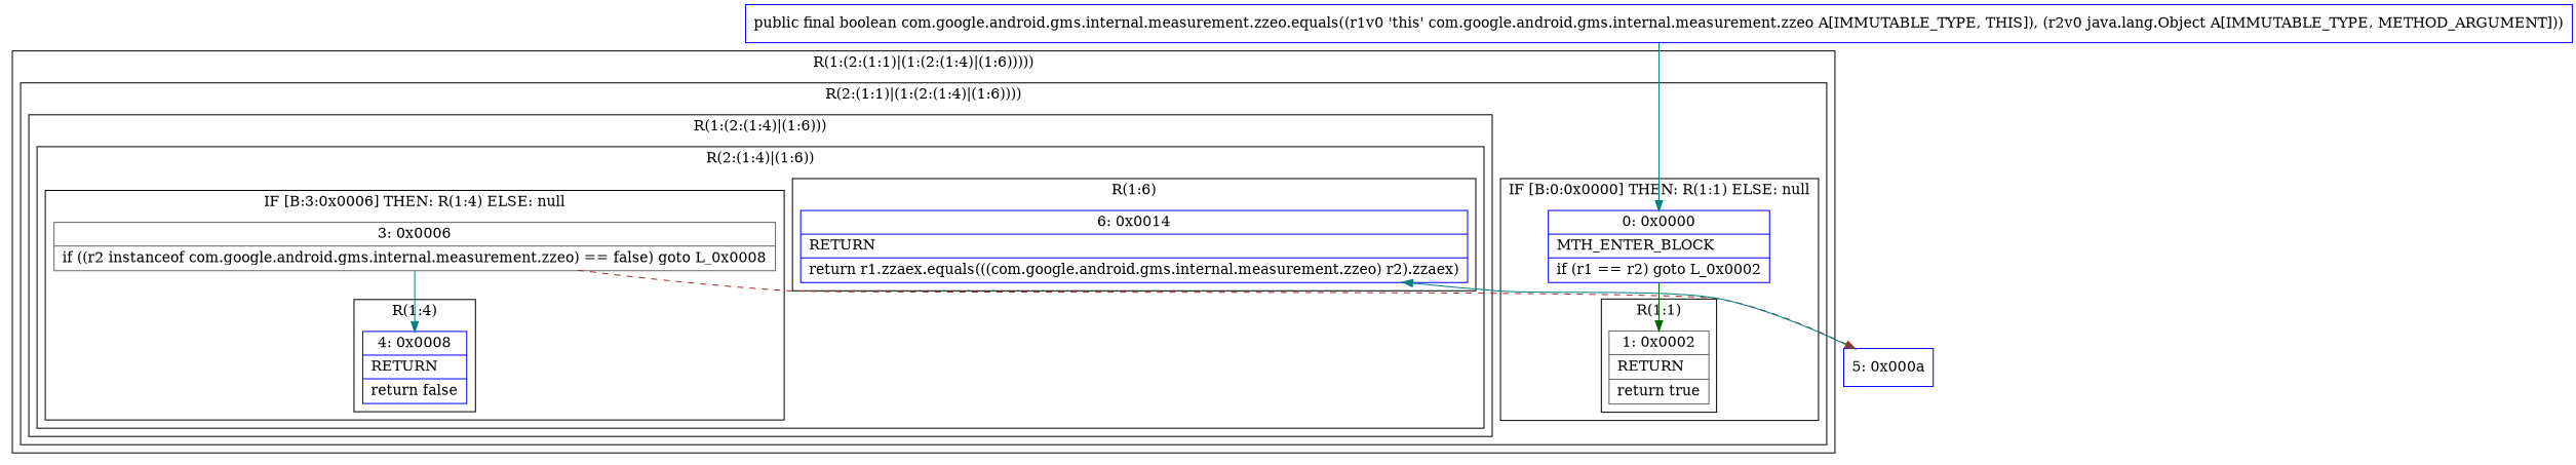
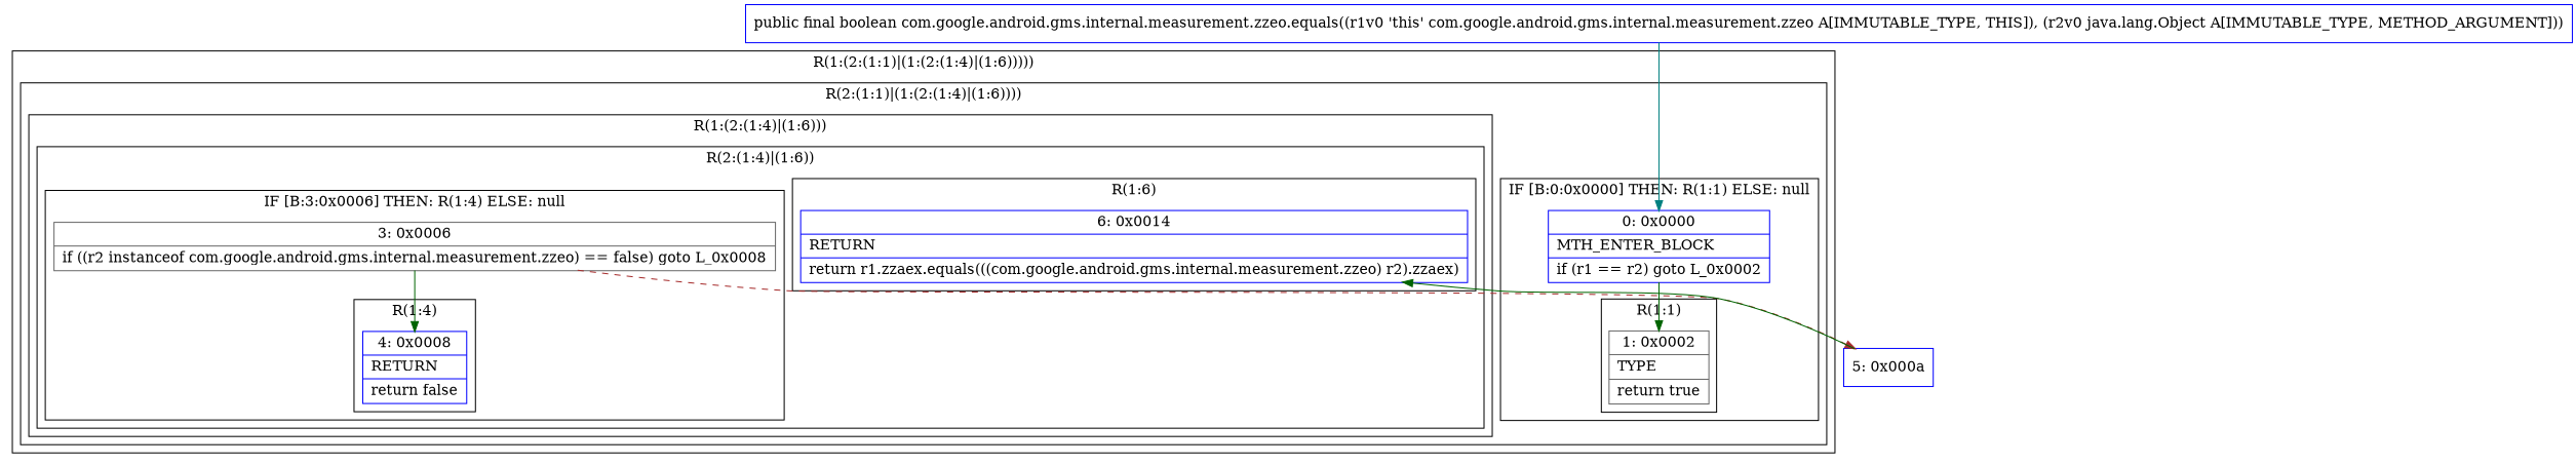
  digraph {
    node [color=blue shape=record]
    edge [color=darkgreen]
-   n1 [color=gray40 label="{1\:\ 0x0002|RETURN\l|return true\l}"]
+   n1 [color=gray40 label="{1\:\ 0x0002|TYPE\l|return true\l}"]
    n2 [label="{0\:\ 0x0000|MTH_ENTER_BLOCK\l|if (r1 == r2) goto L_0x0002\l}"]
    n3 [label="{4\:\ 0x0008|RETURN\l|return false\l}"]
    n4 [color=gray40 label="{3\:\ 0x0006|if ((r2 instanceof com.google.android.gms.internal.measurement.zzeo) == false) goto L_0x0008\l}"]
    n5 [label="{6\:\ 0x0014|RETURN\l|return r1.zzaex.equals(((com.google.android.gms.internal.measurement.zzeo) r2).zzaex)\l}"]
    n6 [label="{5\:\ 0x000a}"]
    n7 [label="{public final boolean com.google.android.gms.internal.measurement.zzeo.equals((r1v0 'this' com.google.android.gms.internal.measurement.zzeo A[IMMUTABLE_TYPE, THIS]), (r2v0 java.lang.Object A[IMMUTABLE_TYPE, METHOD_ARGUMENT])) }"]
    subgraph cluster_1 {
      label="R(1:(2:(1:1)|(1:(2:(1:4)|(1:6)))))"
      subgraph cluster_2 {
        label="R(2:(1:1)|(1:(2:(1:4)|(1:6))))"
        subgraph cluster_3 {
          label="IF [B:0:0x0000] THEN: R(1:1) ELSE: null"
          n2
          subgraph cluster_4 {
            label="R(1:1)"
            n1
          }
        }
        subgraph cluster_5 {
          label="R(1:(2:(1:4)|(1:6)))"
          subgraph cluster_6 {
            label="R(2:(1:4)|(1:6))"
            subgraph cluster_7 {
              label="IF [B:3:0x0006] THEN: R(1:4) ELSE: null"
              n4
              subgraph cluster_8 {
                label="R(1:4)"
                n3
              }
            }
            subgraph cluster_9 {
              label="R(1:6)"
              n5
            }
          }
        }
      }
    }
    n2 -> n1
-   n4 -> n3 [color=teal]
+   n4 -> n3
    n4 -> n6 [color=brown style=dashed]
-   n6 -> n5 [color=teal]
+   n6 -> n5
    n7 -> n2 [color=teal]
  }
